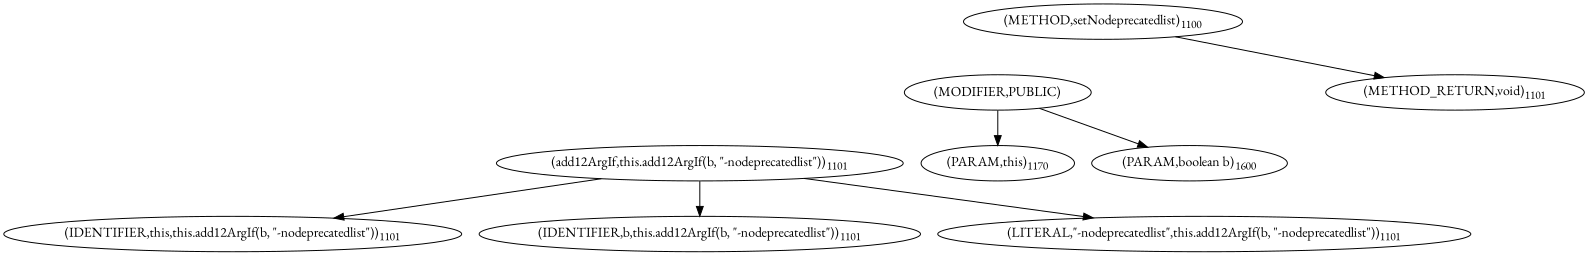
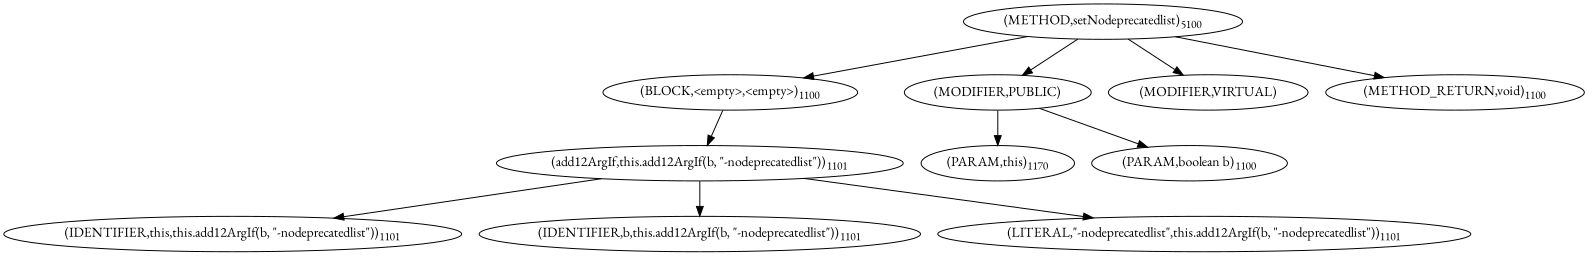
  digraph {
    fontname="EB Garamond"
    node [fontname="EB Garamond"]
    edge [fontname="EB Garamond"]
-   n1 [label=<(METHOD,setNodeprecatedlist)<SUB>1100</SUB>>]
+   n1 [label=<(METHOD,setNodeprecatedlist)<SUB>5100</SUB>>]
+   n2 [label=<(BLOCK,&lt;empty&gt;,&lt;empty&gt;)<SUB>1100</SUB>>]
    n3 [label=<(MODIFIER,PUBLIC)>]
-   n5 [label=<(METHOD_RETURN,void)<SUB>1101</SUB>>]
+   n4 [label=<(MODIFIER,VIRTUAL)>]
+   n5 [label=<(METHOD_RETURN,void)<SUB>1100</SUB>>]
    n6 [label=<(PARAM,this)<SUB>1170</SUB>>]
-   n7 [label=<(PARAM,boolean b)<SUB>1600</SUB>>]
+   n7 [label=<(PARAM,boolean b)<SUB>1100</SUB>>]
    n8 [label=<(add12ArgIf,this.add12ArgIf(b, &quot;-nodeprecatedlist&quot;))<SUB>1101</SUB>>]
    n9 [label=<(IDENTIFIER,this,this.add12ArgIf(b, &quot;-nodeprecatedlist&quot;))<SUB>1101</SUB>>]
    n10 [label=<(IDENTIFIER,b,this.add12ArgIf(b, &quot;-nodeprecatedlist&quot;))<SUB>1101</SUB>>]
    n11 [label=<(LITERAL,&quot;-nodeprecatedlist&quot;,this.add12ArgIf(b, &quot;-nodeprecatedlist&quot;))<SUB>1101</SUB>>]
+   n1 -> n2
+   n1 -> n3
+   n1 -> n4
    n1 -> n5
+   n2 -> n8
    n3 -> n6
    n3 -> n7
    n8 -> n9
    n8 -> n10
    n8 -> n11
  }
